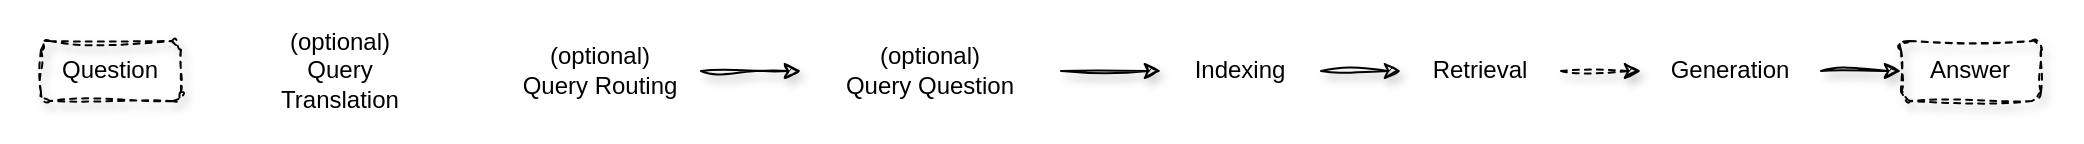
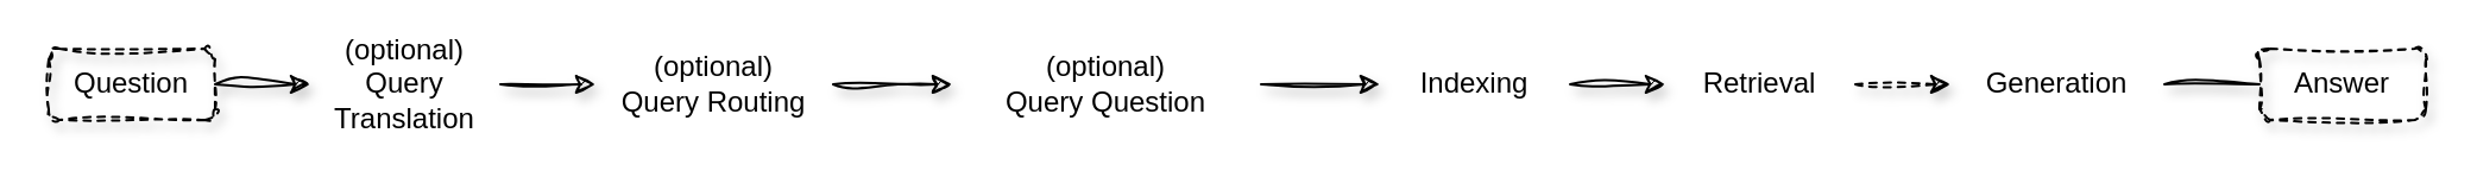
  <mxCell id="0" />
  <mxCell id="1" parent="0" />
+ <mxCell id="2" style="edgeStyle=orthogonalEdgeStyle;rounded=0;orthogonalLoop=1;jettySize=auto;html=1;sketch=1;curveFitting=1;jiggle=2;shadow=1;" edge="1" parent="1" source="3" target="5"><mxGeometry relative="1" as="geometry" /></mxCell>
  <mxCell id="3" value="Question" style="text;html=1;align=center;verticalAlign=middle;whiteSpace=wrap;rounded=1;strokeColor=default;dashed=1;sketch=1;curveFitting=1;jiggle=2;shadow=1;" vertex="1" parent="1"><mxGeometry x="20" y="20" width="70" height="30" as="geometry" /></mxCell>
+ <mxCell id="4" style="edgeStyle=orthogonalEdgeStyle;rounded=0;orthogonalLoop=1;jettySize=auto;html=1;sketch=1;curveFitting=1;jiggle=2;shadow=1;" edge="1" parent="1" source="5" target="7"><mxGeometry relative="1" as="geometry" /></mxCell>
  <mxCell id="5" value="(optional)&lt;div&gt;Query Translation&lt;/div&gt;" style="text;html=1;align=center;verticalAlign=middle;whiteSpace=wrap;rounded=0;sketch=1;curveFitting=1;jiggle=2;shadow=1;" vertex="1" parent="1"><mxGeometry x="130" y="20" width="80" height="30" as="geometry" /></mxCell>
  <mxCell id="6" style="edgeStyle=orthogonalEdgeStyle;rounded=0;orthogonalLoop=1;jettySize=auto;html=1;sketch=1;curveFitting=1;jiggle=2;shadow=1;" edge="1" parent="1" source="7" target="9"><mxGeometry relative="1" as="geometry" /></mxCell>
  <mxCell id="7" value="(optional)&lt;div&gt;Query Routing&lt;/div&gt;" style="text;html=1;align=center;verticalAlign=middle;whiteSpace=wrap;rounded=0;sketch=1;curveFitting=1;jiggle=2;shadow=1;" vertex="1" parent="1"><mxGeometry x="250" y="20" width="100" height="30" as="geometry" /></mxCell>
  <mxCell id="8" style="edgeStyle=orthogonalEdgeStyle;rounded=0;orthogonalLoop=1;jettySize=auto;html=1;sketch=1;curveFitting=1;jiggle=2;shadow=1;" edge="1" parent="1" source="9" target="11"><mxGeometry relative="1" as="geometry" /></mxCell>
  <mxCell id="9" value="(optional)&lt;div&gt;Query Question&lt;/div&gt;" style="text;html=1;align=center;verticalAlign=middle;whiteSpace=wrap;rounded=0;sketch=1;curveFitting=1;jiggle=2;shadow=1;" vertex="1" parent="1"><mxGeometry x="400" y="20" width="130" height="30" as="geometry" /></mxCell>
  <mxCell id="10" style="edgeStyle=orthogonalEdgeStyle;rounded=0;orthogonalLoop=1;jettySize=auto;html=1;sketch=1;curveFitting=1;jiggle=2;shadow=1;" edge="1" parent="1" source="11" target="13"><mxGeometry relative="1" as="geometry" /></mxCell>
  <mxCell id="11" value="Indexing" style="text;html=1;align=center;verticalAlign=middle;whiteSpace=wrap;rounded=0;sketch=1;curveFitting=1;jiggle=2;shadow=1;" vertex="1" parent="1"><mxGeometry x="580" y="20" width="80" height="30" as="geometry" /></mxCell>
  <mxCell id="12" style="edgeStyle=orthogonalEdgeStyle;rounded=0;orthogonalLoop=1;jettySize=auto;html=1;sketch=1;curveFitting=1;jiggle=2;shadow=1;dashed=1;" edge="1" parent="1" source="13" target="15"><mxGeometry relative="1" as="geometry" /></mxCell>
  <mxCell id="13" value="&lt;div&gt;Retrieval&lt;/div&gt;" style="text;html=1;align=center;verticalAlign=middle;whiteSpace=wrap;rounded=0;sketch=1;curveFitting=1;jiggle=2;shadow=1;" vertex="1" parent="1"><mxGeometry x="700" y="20" width="80" height="30" as="geometry" /></mxCell>
- <mxCell id="14" style="edgeStyle=orthogonalEdgeStyle;rounded=0;orthogonalLoop=1;jettySize=auto;html=1;sketch=1;curveFitting=1;jiggle=2;shadow=1;" edge="1" parent="1" source="15" target="16"><mxGeometry relative="1" as="geometry"><mxPoint x="930" y="35" as="sourcePoint" /></mxGeometry></mxCell>
+ <mxCell id="14" style="edgeStyle=orthogonalEdgeStyle;rounded=0;orthogonalLoop=1;jettySize=auto;html=1;sketch=1;curveFitting=1;jiggle=2;shadow=1;endArrow=none;" edge="1" parent="1" source="15" target="16"><mxGeometry relative="1" as="geometry"><mxPoint x="930" y="35" as="sourcePoint" /></mxGeometry></mxCell>
  <mxCell id="15" value="&lt;div&gt;Generation&lt;/div&gt;" style="text;html=1;align=center;verticalAlign=middle;whiteSpace=wrap;rounded=0;sketch=1;curveFitting=1;jiggle=2;shadow=1;" vertex="1" parent="1"><mxGeometry x="820" y="20" width="90" height="30" as="geometry" /></mxCell>
  <mxCell id="16" value="Answer" style="text;html=1;align=center;verticalAlign=middle;whiteSpace=wrap;rounded=1;sketch=1;curveFitting=1;jiggle=2;shadow=1;dashed=1;strokeColor=default;" vertex="1" parent="1"><mxGeometry x="950" y="20" width="70" height="30" as="geometry" /></mxCell>
